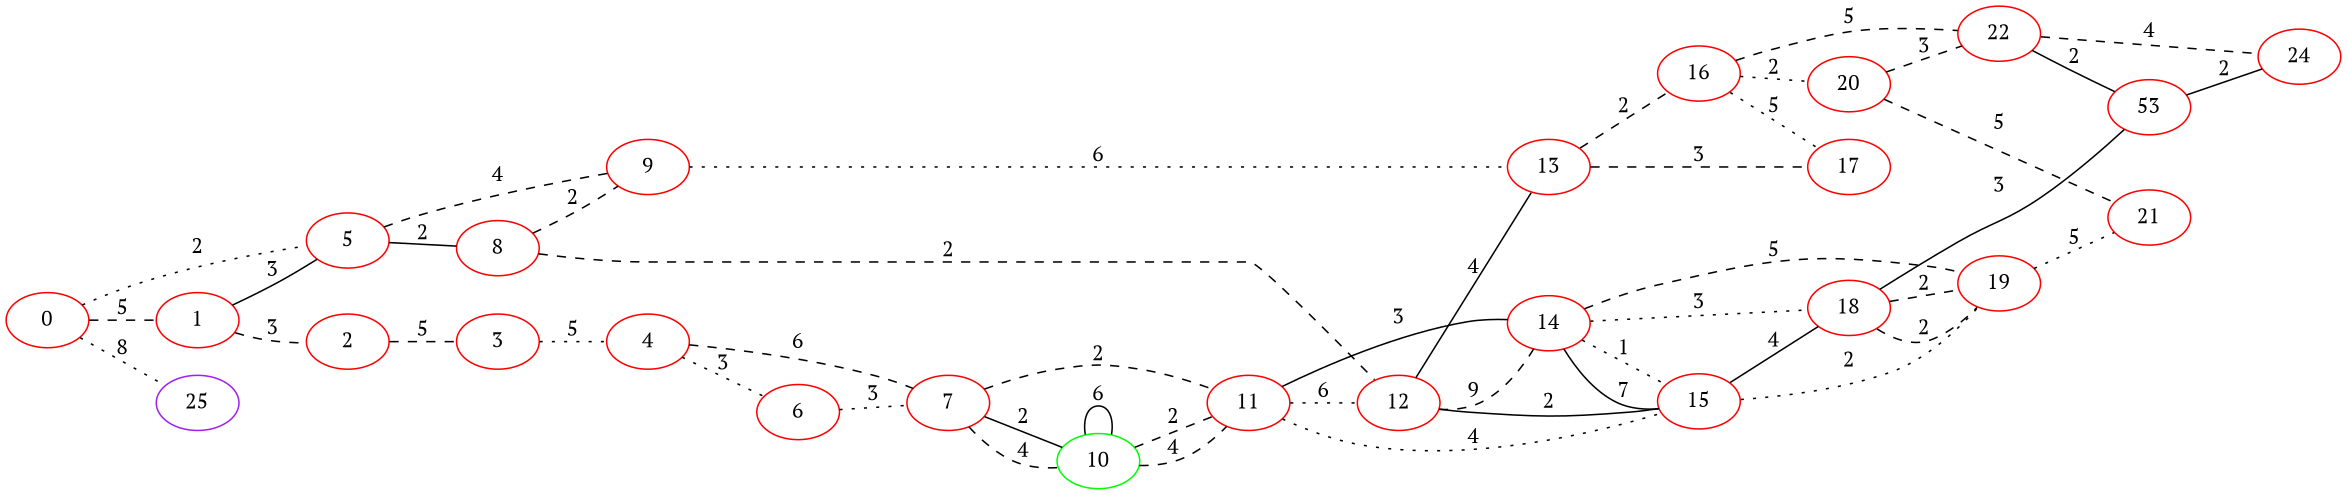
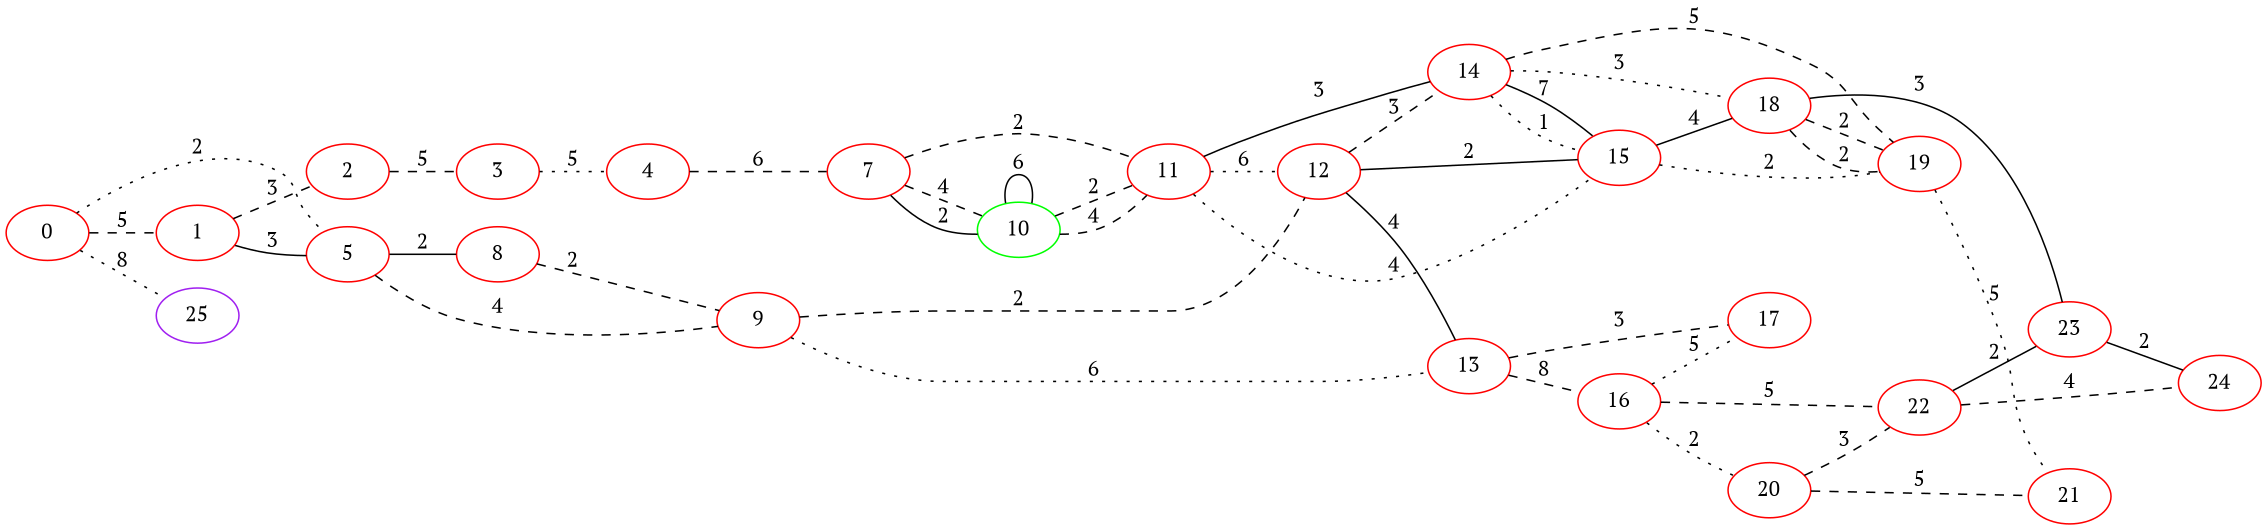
  graph {
    fontname="PT Serif"
    rankdir=LR
    node [color=red fontname="PT Serif" weight=1]
    edge [fontname="PT Serif" style=dashed]
    0
    1
    5
    25 [color=purple weight=4]
    2
    8
    9
    3
    4
-   6
    7
    10 [color=green weight=2]
    11
    12
    13
    14
    15
    16
    17
    18
    19
    20
    22
-   23 [label=53]
+   23
    21
    24
    0 -- 1 [label=5]
    0 -- 5 [label=2 style=dotted]
    0 -- 25 [label=8 style=dotted]
    1 -- 5 [label=3 style=solid]
    1 -- 2 [label=3]
    5 -- 8 [label=2 style=solid]
    5 -- 9 [label=4]
    2 -- 3 [label=5]
    8 -- 9 [label=2]
-   8 -- 12 [label=2]
+   9 -- 12 [label=2]
    9 -- 13 [label=6 style=dotted]
    3 -- 4 [label=5 style=dotted]
-   4 -- 6 [label=3 style=dotted]
    4 -- 7 [label=6]
-   6 -- 7 [label=3 style=dotted]
    7 -- 10 [label=2 style=solid]
    7 -- 10 [label=4]
    7 -- 11 [label=2]
    10 -- 10 [label=6 style=solid]
    10 -- 11 [label=4]
    10 -- 11 [label=2]
    11 -- 12 [label=6 style=dotted]
    11 -- 14 [label=3 style=solid]
    11 -- 15 [label=4 style=dotted]
    12 -- 13 [label=4 style=solid]
-   12 -- 14 [label=9]
+   12 -- 14 [label=3]
    12 -- 15 [label=2 style=solid]
-   13 -- 16 [label=2]
+   13 -- 16 [label=8]
    13 -- 17 [label=3]
    14 -- 15 [label=7 style=solid]
    14 -- 15 [label=1 style=dotted]
    14 -- 18 [label=3 style=dotted]
    14 -- 19 [label=5]
    15 -- 18 [label=4 style=solid]
    15 -- 19 [label=2 style=dotted]
    16 -- 17 [label=5 style=dotted]
    16 -- 20 [label=2 style=dotted]
    16 -- 22 [label=5]
    18 -- 19 [label=2]
    18 -- 19 [label=2]
    18 -- 23 [label=3 style=solid]
    19 -- 21 [label=5 style=dotted]
    20 -- 22 [label=3]
    20 -- 21 [label=5]
    22 -- 23 [label=2 style=solid]
    22 -- 24 [label=4]
    23 -- 24 [label=2 style=solid]
  }
